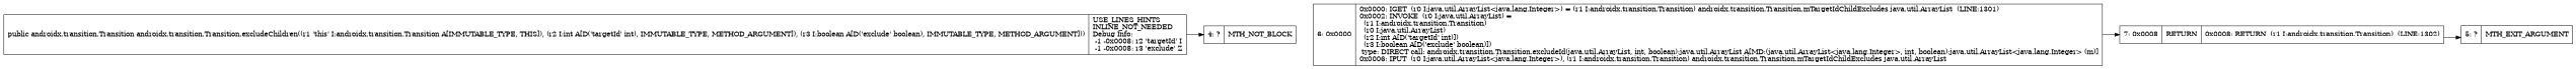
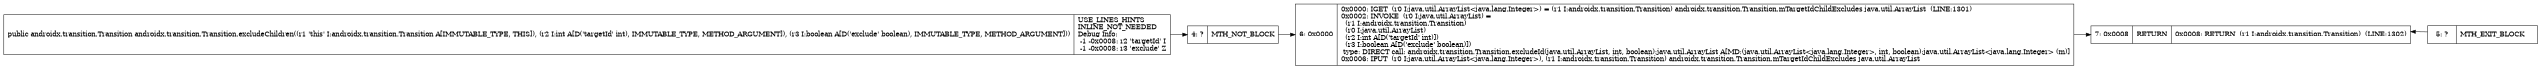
  digraph {
    rankdir=LR
    node [shape=record]
    n1 [label="{4\:\ ?|MTH_NOT_BLOCK\l}"]
    n2 [label="{6\:\ 0x0000|0x0000: IGET  (r0 I:java.util.ArrayList\<java.lang.Integer\>) = (r1 I:androidx.transition.Transition) androidx.transition.Transition.mTargetIdChildExcludes java.util.ArrayList  (LINE:1301)\l0x0002: INVOKE  (r0 I:java.util.ArrayList) = \l  (r1 I:androidx.transition.Transition)\l  (r0 I:java.util.ArrayList)\l  (r2 I:int A[D('targetId' int)])\l  (r3 I:boolean A[D('exclude' boolean)])\l type: DIRECT call: androidx.transition.Transition.excludeId(java.util.ArrayList, int, boolean):java.util.ArrayList A[MD:(java.util.ArrayList\<java.lang.Integer\>, int, boolean):java.util.ArrayList\<java.lang.Integer\> (m)]\l0x0006: IPUT  (r0 I:java.util.ArrayList\<java.lang.Integer\>), (r1 I:androidx.transition.Transition) androidx.transition.Transition.mTargetIdChildExcludes java.util.ArrayList \l}"]
    n3 [label="{7\:\ 0x0008|RETURN\l|0x0008: RETURN  (r1 I:androidx.transition.Transition)  (LINE:1302)\l}"]
-   n4 [label="{5\:\ ?|MTH_EXIT_ARGUMENT\l}"]
+   n4 [label="{5\:\ ?|MTH_EXIT_BLOCK\l}"]
    n5 [label="{public androidx.transition.Transition androidx.transition.Transition.excludeChildren((r1 'this' I:androidx.transition.Transition A[IMMUTABLE_TYPE, THIS]), (r2 I:int A[D('targetId' int), IMMUTABLE_TYPE, METHOD_ARGUMENT]), (r3 I:boolean A[D('exclude' boolean), IMMUTABLE_TYPE, METHOD_ARGUMENT]))  | USE_LINES_HINTS\lINLINE_NOT_NEEDED\lDebug Info:\l  \-1 \-0x0008: r2 'targetId' I\l  \-1 \-0x0008: r3 'exclude' Z\l}"]
+   n1 -> n2
    n2 -> n3
-   n3 -> n4
+   n4 -> n3
    n5 -> n1
  }
